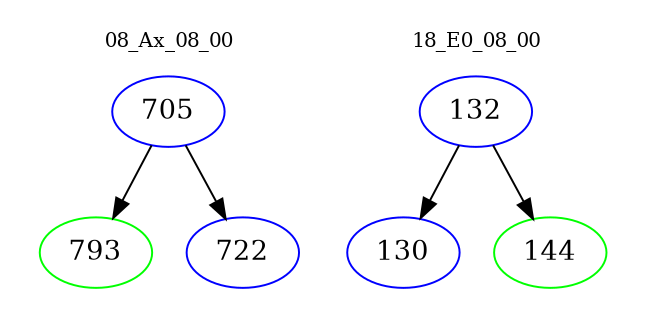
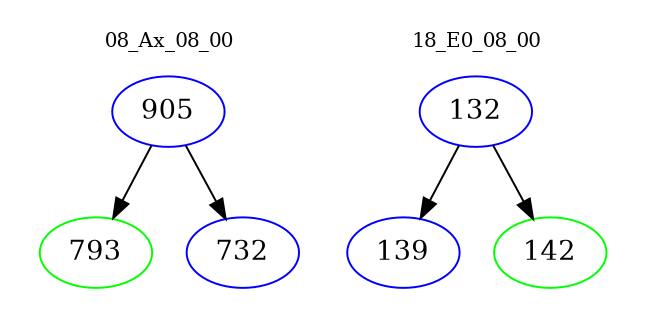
  digraph {
    node [color=blue]
    edge [color=black]
-   n1 [label=705]
+   n1 [label=905]
    n2 [color=green label=793]
-   n3 [label=722]
+   n3 [label=732]
    n4 [label=132]
-   n5 [label=130]
-   n6 [color=green label=144]
+   n5 [label=139]
+   n6 [color=green label=142]
    subgraph cluster_1 {
      color=white
      fontsize=10
      label="08_Ax_08_00"
      n1
      n2
      n3
    }
    subgraph cluster_2 {
      color=white
      fontsize=10
      label="18_E0_08_00"
      n4
      n5
      n6
    }
    n1 -> n2
    n1 -> n3
    n4 -> n5
    n4 -> n6
  }
